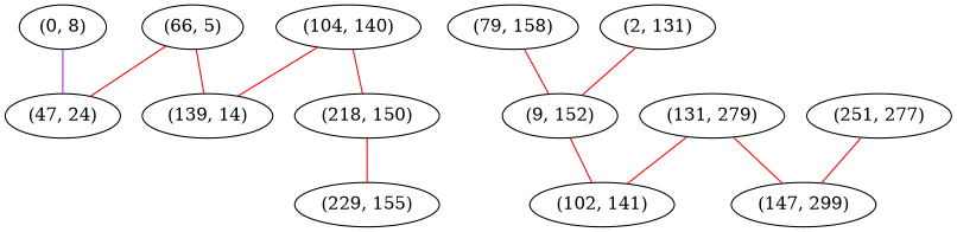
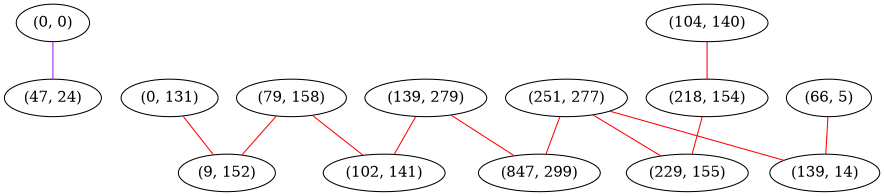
  graph {
    edge [color=red weight=1]
    n1 [label="(47, 24)"]
    n2 [label="(79, 158)"]
    "(102, 141)"
    "(9, 152)"
    "(251, 277)"
    "(229, 155)"
-   "(147, 299)"
-   "(131, 279)"
+   "(147, 299)" [label="(847, 299)"]
+   "(131, 279)" [label="(139, 279)"]
    "(104, 140)"
-   "(218, 150)"
+   "(218, 150)" [label="(218, 154)"]
    "(139, 14)"
-   "(0, 0)" [label="(0, 8)"]
+   "(0, 0)"
    "(66, 5)"
-   "(2, 131)"
-   "(9, 152)" -- "(102, 141)"
+   "(2, 131)" [label="(0, 131)"]
+   n2 -- "(102, 141)"
    n2 -- "(9, 152)"
+   "(251, 277)" -- "(229, 155)"
    "(251, 277)" -- "(147, 299)"
    "(131, 279)" -- "(102, 141)"
    "(131, 279)" -- "(147, 299)"
    "(104, 140)" -- "(218, 150)"
-   "(104, 140)" -- "(139, 14)"
+   "(251, 277)" -- "(139, 14)"
    "(218, 150)" -- "(229, 155)"
    "(0, 0)" -- n1 [color=purple weight=4]
-   "(66, 5)" -- n1
    "(66, 5)" -- "(139, 14)"
    "(2, 131)" -- "(9, 152)"
  }
